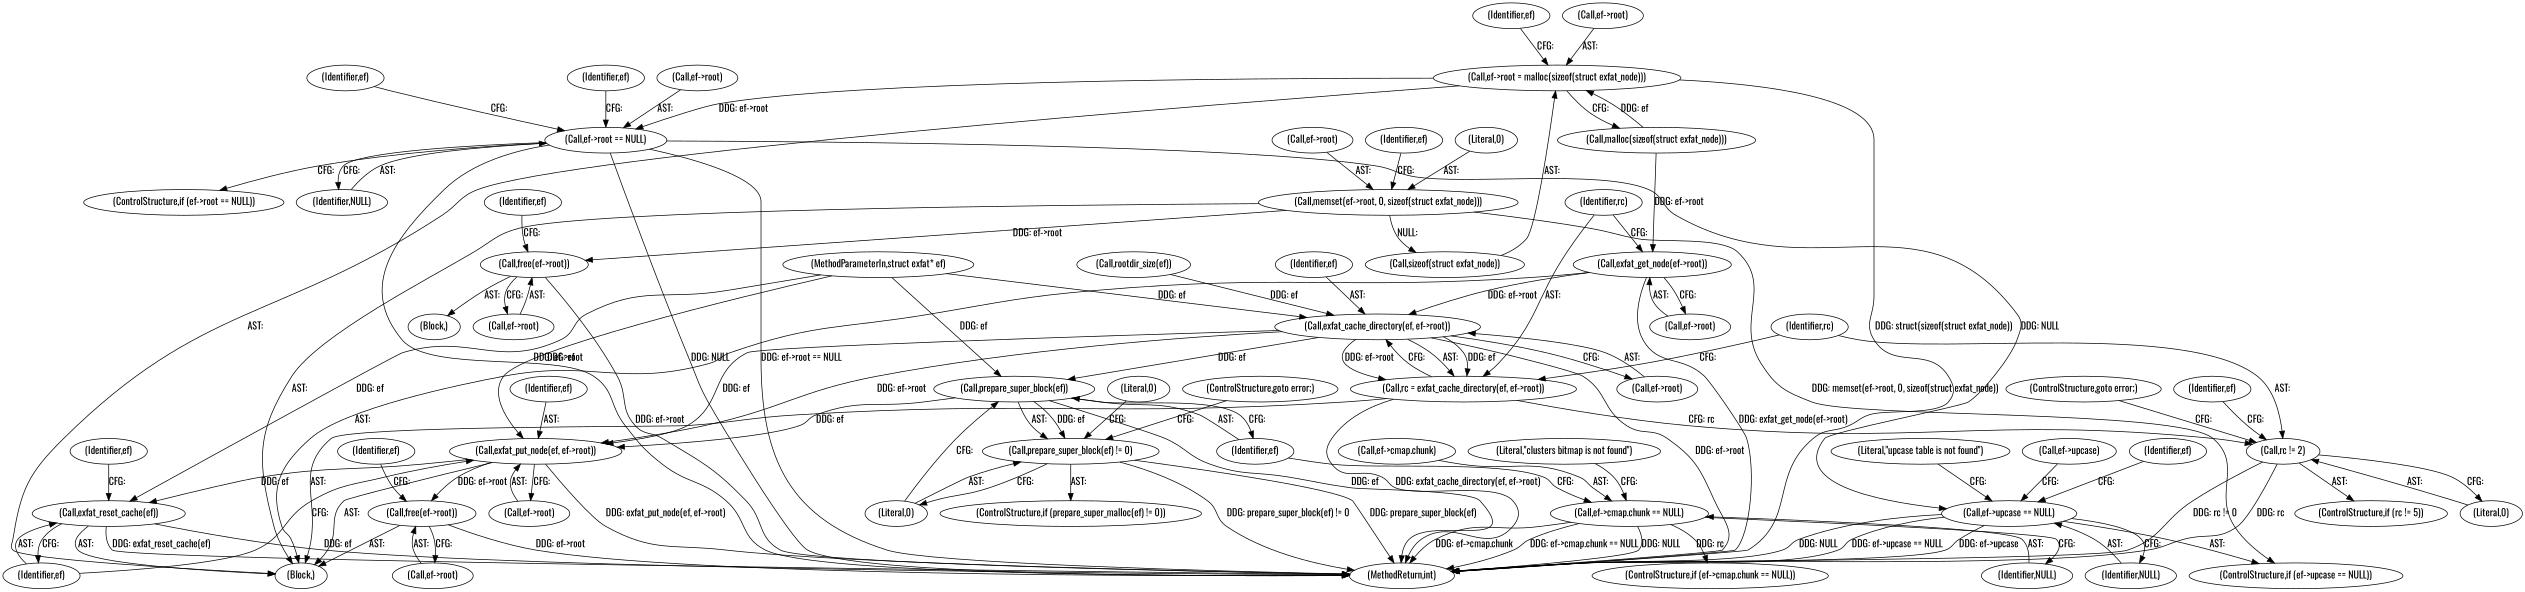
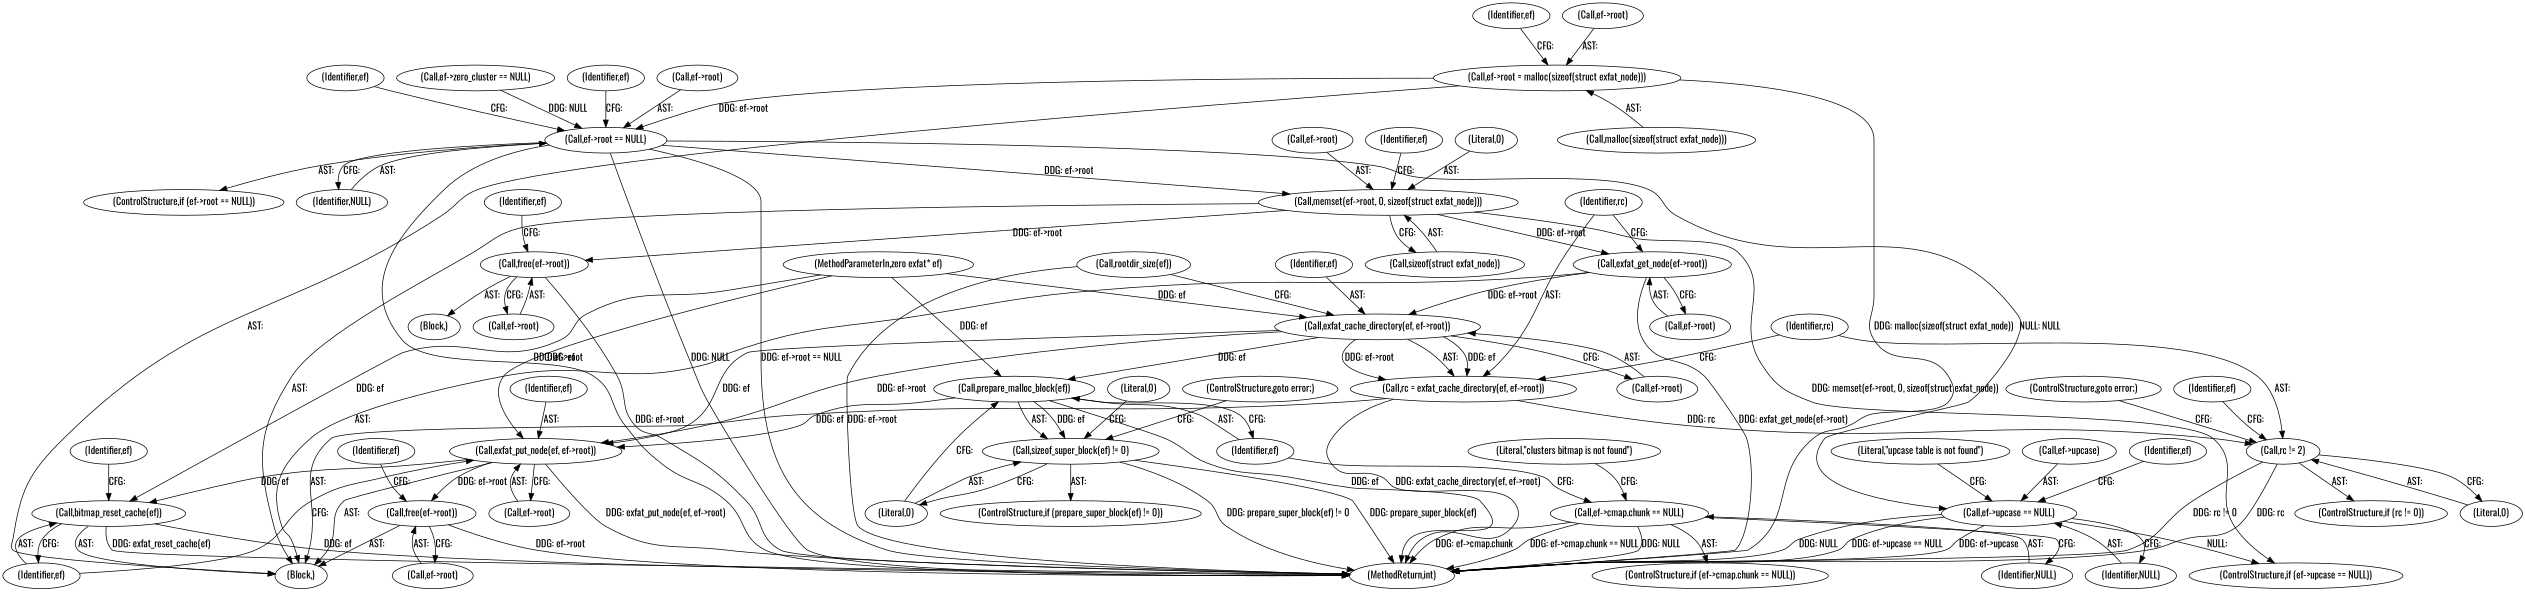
  digraph {
    fontname=Oswald
    node [fontname=Oswald]
    edge [fontname=Oswald]
    n1 [label="(Call,ef->root = malloc(sizeof(struct exfat_node)))"]
    n2 [label="(Call,ef->root == NULL)"]
    n3 [label="(Call,malloc(sizeof(struct exfat_node)))"]
    n4 [label="(MethodReturn,int)"]
    n5 [label="(Block,)"]
    n6 [label="(Call,memset(ef->root, 0, sizeof(struct exfat_node)))"]
    n7 [label="(Call,ef->upcase == NULL)"]
    n8 [label="(Identifier,NULL)"]
    n9 [label="(ControlStructure,if (ef->root == NULL))"]
    n10 [label="(Call,free(ef->root))"]
    n11 [label="(Call,exfat_get_node(ef->root))"]
    n12 [label="(Call,sizeof(struct exfat_node))"]
    n13 [label="(ControlStructure,if (ef->upcase == NULL))"]
    n14 [label="(Identifier,NULL)"]
    n15 [label="(Block,)"]
    n16 [label="(Call,ef->root)"]
    n17 [label="(Call,exfat_cache_directory(ef, ef->root))"]
    n18 [label="(Call,ef->root)"]
    n19 [label="(Call,rc = exfat_cache_directory(ef, ef->root))"]
-   n20 [label="(Call,prepare_super_block(ef))"]
+   n20 [label="(Call,prepare_malloc_block(ef))"]
    n21 [label="(Call,exfat_put_node(ef, ef->root))"]
    n22 [label="(Call,ef->root)"]
    n23 [label="(Call,rc != 2)"]
-   n24 [label="(Call,prepare_super_block(ef) != 0)"]
+   n24 [label="(Call,sizeof_super_block(ef) != 0)"]
    n25 [label="(Identifier,ef)"]
-   n26 [label="(Call,exfat_reset_cache(ef))"]
+   n26 [label="(Call,bitmap_reset_cache(ef))"]
    n27 [label="(Call,free(ef->root))"]
    n28 [label="(Call,ef->root)"]
    n29 [label="(Literal,0)"]
-   n30 [label="(ControlStructure,if (rc != 5))"]
+   n30 [label="(ControlStructure,if (rc != 0))"]
    n31 [label="(Literal,0)"]
-   n32 [label="(ControlStructure,if (prepare_super_malloc(ef) != 0))"]
+   n32 [label="(ControlStructure,if (prepare_super_block(ef) != 0))"]
    n33 [label="(Call,ef->cmap.chunk == NULL)"]
    n34 [label="(Identifier,ef)"]
    n35 [label="(Call,ef->root)"]
    n36 [label="(Identifier,NULL)"]
    n37 [label="(ControlStructure,if (ef->cmap.chunk == NULL))"]
    n38 [label="(Literal,0)"]
    n39 [label="(Identifier,ef)"]
-   n40 [label="(Call,ef->cmap.chunk)"]
    n41 [label="(Call,ef->upcase)"]
    n42 [label="(Call,rootdir_size(ef))"]
    n43 [label="(Literal,\"clusters bitmap is not found\")"]
    n44 [label="(Identifier,ef)"]
    n45 [label="(Identifier,ef)"]
    n46 [label="(Identifier,rc)"]
    n47 [label="(Identifier,ef)"]
    n48 [label="(ControlStructure,goto error;)"]
    n49 [label="(Identifier,ef)"]
    n50 [label="(Call,ef->root)"]
    n51 [label="(Identifier,ef)"]
+   n52 [label="(Call,ef->zero_cluster == NULL)"]
    n53 [label="(Identifier,ef)"]
    n54 [label="(Identifier,rc)"]
    n55 [label="(Identifier,ef)"]
    n56 [label="(Literal,0)"]
    n57 [label="(Literal,\"upcase table is not found\")"]
    n58 [label="(Identifier,ef)"]
    n59 [label="(Identifier,ef)"]
    n60 [label="(Identifier,ef)"]
-   n61 [label="(MethodParameterIn,struct exfat* ef)"]
+   n61 [label="(MethodParameterIn,zero exfat* ef)"]
    n62 [label="(ControlStructure,goto error;)"]
    n63 [label="(Call,ef->root)"]
    n64 [label="(Call,ef->root)"]
    n1 -> n2 [label="DDG: ef->root"]
-   n1 -> n3 [label="CFG: "]
-   n1 -> n4 [label="DDG: struct(sizeof(struct exfat_node))"]
+   n1 -> n4 [label="DDG: malloc(sizeof(struct exfat_node))"]
    n1 -> n5 [label="AST: "]
    n2 -> n4 [label="DDG: ef->root"]
    n2 -> n4 [label="DDG: NULL"]
    n2 -> n4 [label="DDG: ef->root == NULL"]
-   n2 -> n7 [label="DDG: NULL"]
+   n2 -> n6 [label="DDG: ef->root"]
+   n2 -> n7 [label="NULL: NULL"]
    n2 -> n8 [label="CFG: "]
-   n2 -> n9 [label="CFG: "]
-   n3 -> n1 [label="DDG: ef"]
+   n2 -> n9 [label="AST: "]
+   n3 -> n1 [label="AST: "]
    n6 -> n5 [label="AST: "]
    n6 -> n10 [label="DDG: ef->root"]
-   n3 -> n11 [label="DDG: ef->root"]
-   n6 -> n12 [label="NULL: "]
+   n6 -> n11 [label="DDG: ef->root"]
+   n6 -> n12 [label="CFG: "]
    n6 -> n13 [label="DDG: memset(ef->root, 0, sizeof(struct exfat_node))"]
    n7 -> n4 [label="DDG: ef->upcase"]
    n7 -> n4 [label="DDG: NULL"]
    n7 -> n4 [label="DDG: ef->upcase == NULL"]
-   n7 -> n13 [label="AST: "]
+   n7 -> n13 [label="NULL: "]
    n7 -> n14 [label="CFG: "]
    n8 -> n2 [label="AST: "]
    n10 -> n4 [label="DDG: ef->root"]
    n10 -> n15 [label="AST: "]
    n10 -> n16 [label="CFG: "]
    n11 -> n4 [label="DDG: exfat_get_node(ef->root)"]
    n11 -> n5 [label="AST: "]
    n11 -> n17 [label="DDG: ef->root"]
    n11 -> n18 [label="CFG: "]
-   n12 -> n1 [label="AST: "]
+   n12 -> n6 [label="AST: "]
    n14 -> n7 [label="AST: "]
    n16 -> n10 [label="AST: "]
-   n17 -> n4 [label="DDG: ef->root"]
+   n42 -> n4 [label="DDG: ef->root"]
    n17 -> n19 [label="AST: "]
    n17 -> n19 [label="DDG: ef"]
    n17 -> n19 [label="DDG: ef->root"]
    n17 -> n20 [label="DDG: ef"]
    n17 -> n21 [label="DDG: ef"]
    n17 -> n21 [label="DDG: ef->root"]
    n17 -> n22 [label="CFG: "]
    n18 -> n11 [label="AST: "]
    n19 -> n4 [label="DDG: exfat_cache_directory(ef, ef->root)"]
    n19 -> n5 [label="AST: "]
-   n19 -> n17 [label="CFG: "]
-   n19 -> n23 [label="CFG: rc"]
+   n19 -> n23 [label="DDG: rc"]
    n20 -> n4 [label="DDG: ef"]
    n20 -> n21 [label="DDG: ef"]
    n20 -> n24 [label="AST: "]
    n20 -> n24 [label="DDG: ef"]
    n20 -> n25 [label="CFG: "]
    n21 -> n4 [label="DDG: exfat_put_node(ef, ef->root)"]
    n21 -> n5 [label="AST: "]
    n21 -> n26 [label="DDG: ef"]
    n21 -> n27 [label="DDG: ef->root"]
    n21 -> n28 [label="CFG: "]
    n22 -> n17 [label="AST: "]
    n23 -> n4 [label="DDG: rc != 0"]
    n23 -> n4 [label="DDG: rc"]
    n23 -> n29 [label="CFG: "]
    n23 -> n30 [label="AST: "]
    n24 -> n4 [label="DDG: prepare_super_block(ef)"]
    n24 -> n4 [label="DDG: prepare_super_block(ef) != 0"]
    n24 -> n31 [label="CFG: "]
    n24 -> n32 [label="AST: "]
    n25 -> n20 [label="AST: "]
    n25 -> n33 [label="CFG: "]
    n26 -> n4 [label="DDG: exfat_reset_cache(ef)"]
    n26 -> n4 [label="DDG: ef"]
    n26 -> n5 [label="AST: "]
    n26 -> n34 [label="CFG: "]
    n27 -> n4 [label="DDG: ef->root"]
    n27 -> n5 [label="AST: "]
    n27 -> n35 [label="CFG: "]
    n28 -> n21 [label="AST: "]
    n29 -> n23 [label="AST: "]
    n31 -> n20 [label="CFG: "]
    n31 -> n24 [label="AST: "]
    n33 -> n4 [label="DDG: ef->cmap.chunk"]
    n33 -> n4 [label="DDG: ef->cmap.chunk == NULL"]
    n33 -> n4 [label="DDG: NULL"]
    n33 -> n36 [label="CFG: "]
-   n33 -> n37 [label="DDG: rc"]
+   n33 -> n37 [label="AST: "]
    n34 -> n21 [label="CFG: "]
    n34 -> n26 [label="AST: "]
    n35 -> n27 [label="AST: "]
    n36 -> n33 [label="AST: "]
    n38 -> n6 [label="AST: "]
    n39 -> n1 [label="CFG: "]
-   n40 -> n33 [label="AST: "]
-   n41 -> n7 [label="CFG: "]
-   n42 -> n17 [label="DDG: ef"]
+   n41 -> n7 [label="AST: "]
+   n42 -> n17 [label="CFG: "]
    n43 -> n33 [label="CFG: "]
    n44 -> n21 [label="AST: "]
    n45 -> n7 [label="CFG: "]
    n46 -> n11 [label="CFG: "]
    n46 -> n19 [label="AST: "]
    n47 -> n27 [label="CFG: "]
    n48 -> n24 [label="CFG: "]
    n49 -> n2 [label="CFG: "]
    n50 -> n6 [label="AST: "]
    n51 -> n17 [label="AST: "]
+   n52 -> n2 [label="DDG: NULL"]
    n53 -> n2 [label="CFG: "]
    n54 -> n19 [label="CFG: "]
    n54 -> n23 [label="AST: "]
    n55 -> n26 [label="CFG: "]
    n56 -> n24 [label="CFG: "]
    n57 -> n7 [label="CFG: "]
    n58 -> n23 [label="CFG: "]
    n59 -> n10 [label="CFG: "]
    n60 -> n6 [label="CFG: "]
    n61 -> n17 [label="DDG: ef"]
    n61 -> n20 [label="DDG: ef"]
    n61 -> n21 [label="DDG: ef"]
    n61 -> n26 [label="DDG: ef"]
    n62 -> n23 [label="CFG: "]
    n63 -> n2 [label="AST: "]
    n64 -> n1 [label="AST: "]
  }
